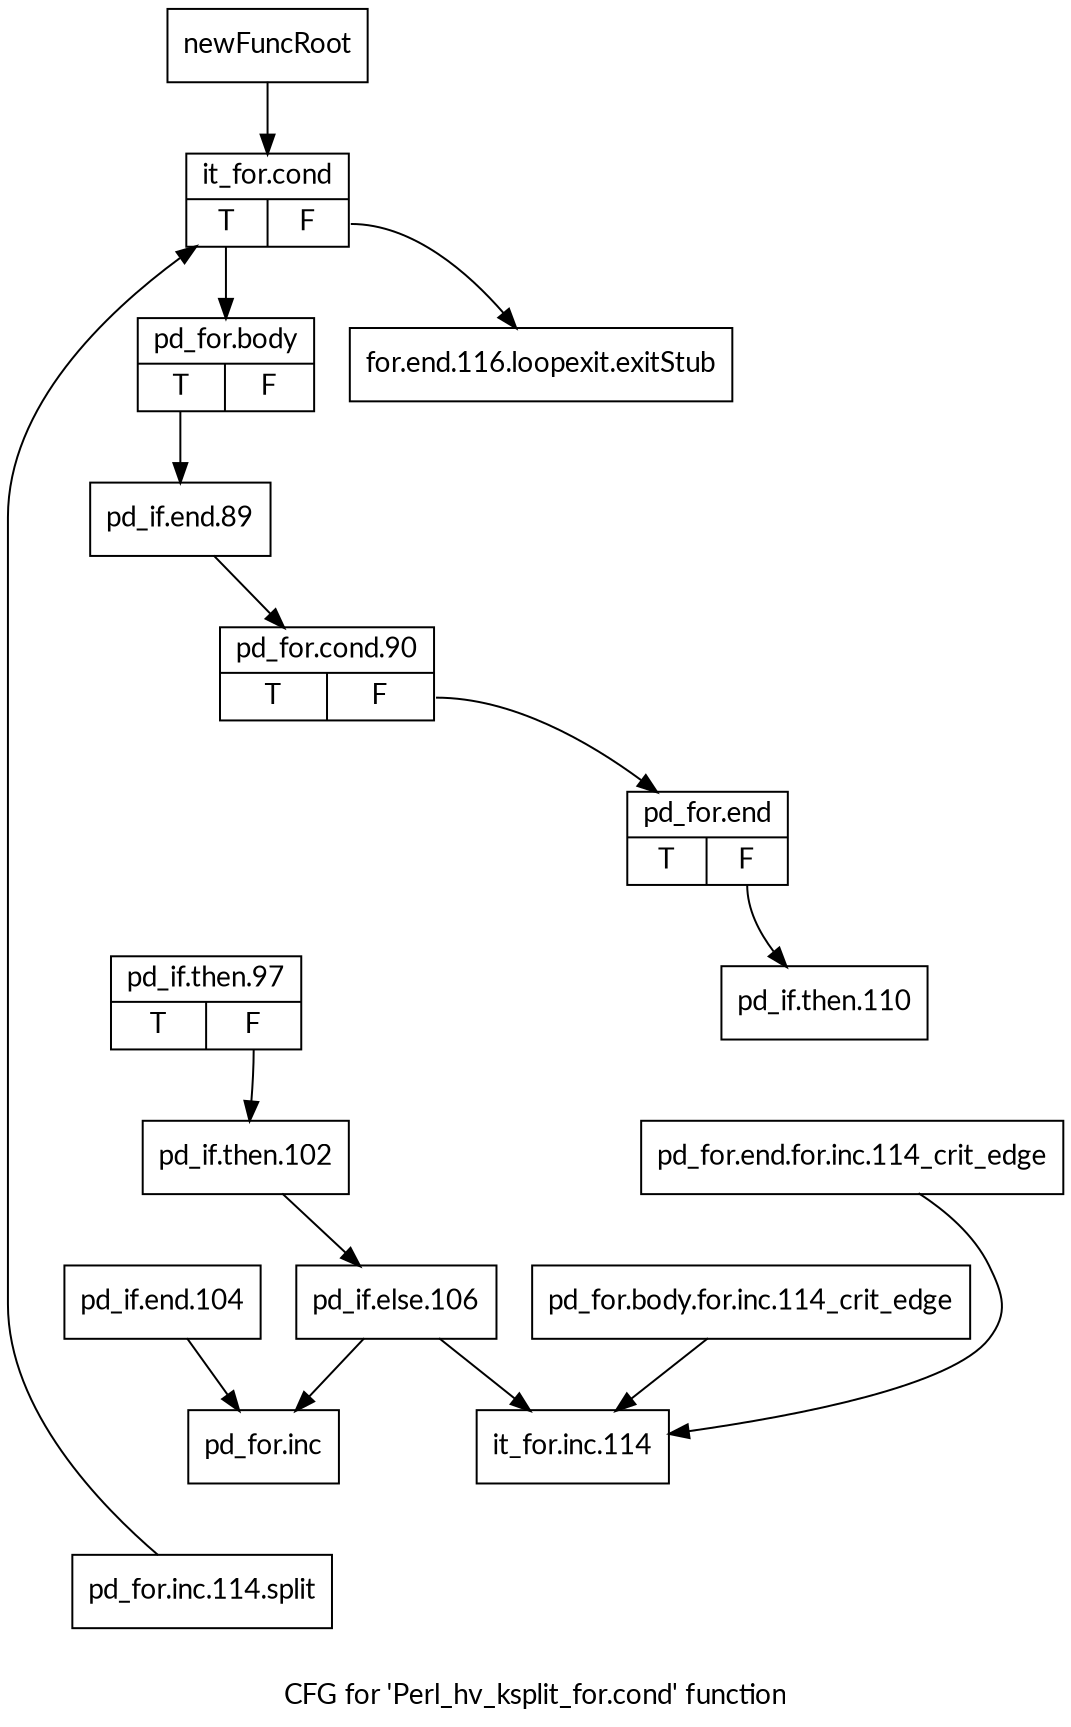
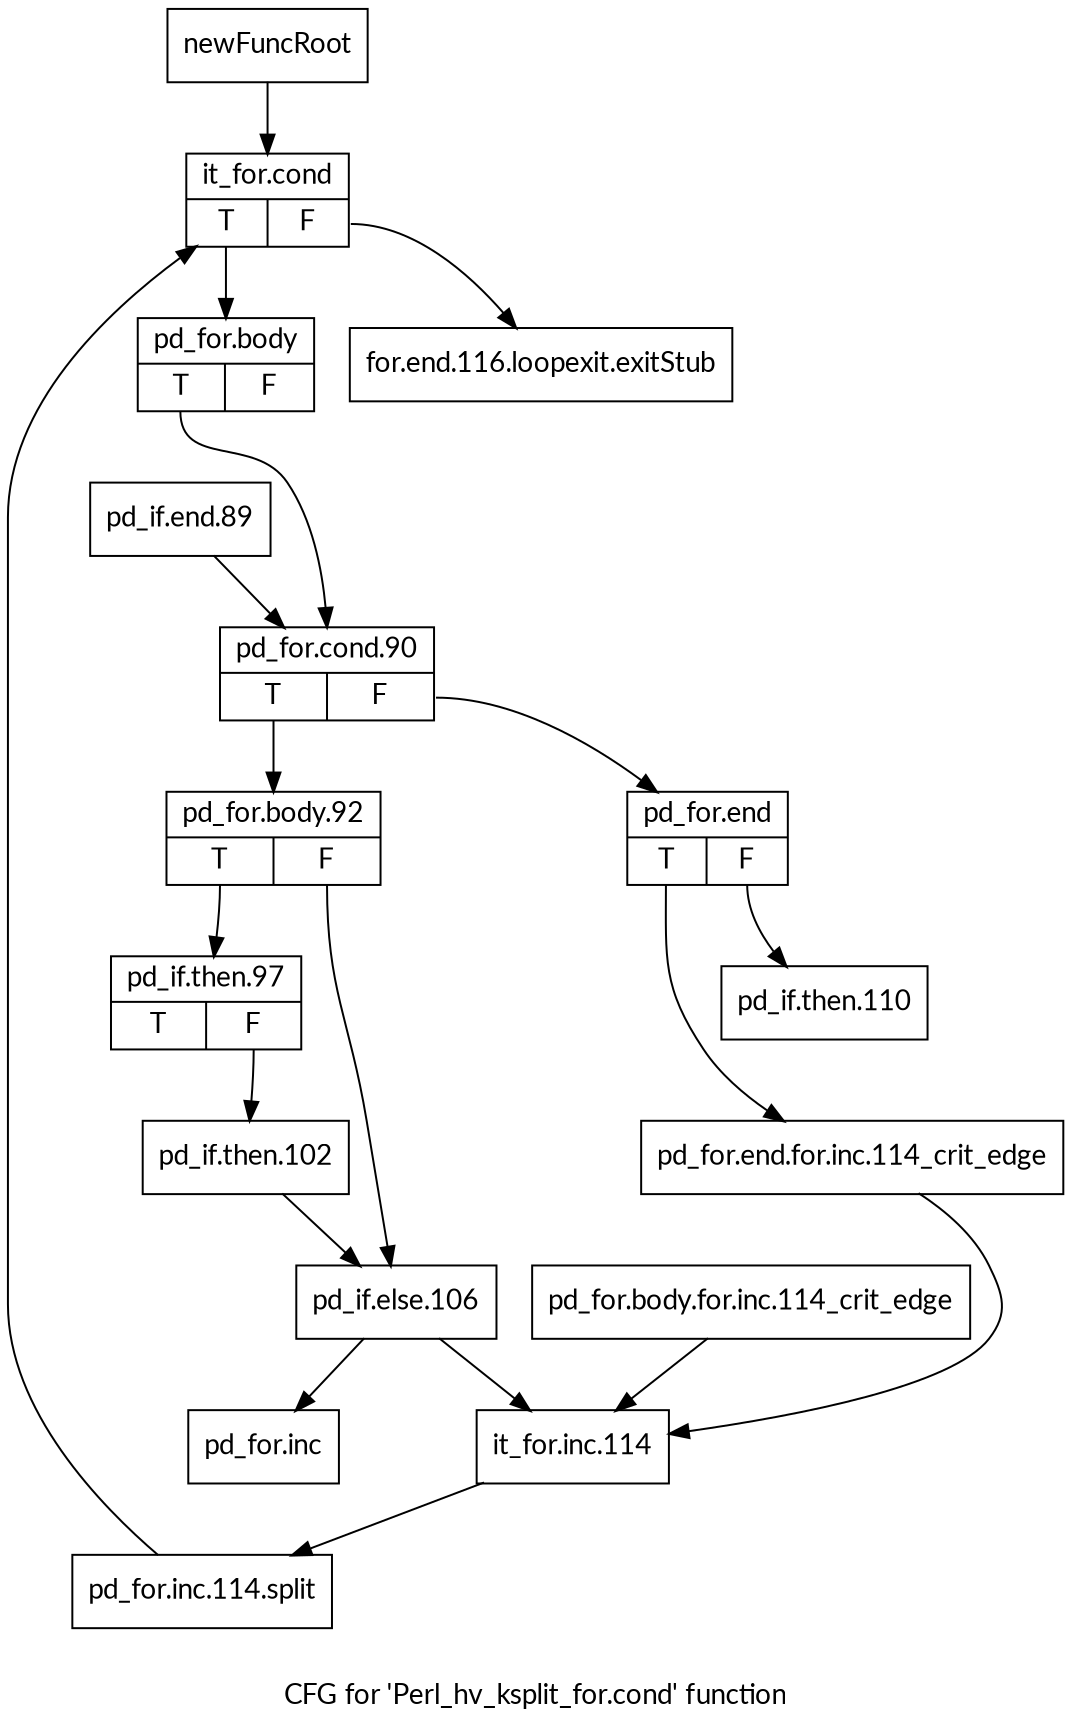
  digraph {
    fontname=Lato
    label="CFG for 'Perl_hv_ksplit_for.cond' function"
    node [fontname=Lato shape=record]
    edge [fontname=Lato]
    n1 [label="{newFuncRoot}"]
    n2 [label="{it_for.cond|{<s0>T|<s1>F}}"]
    n3 [label="{for.end.116.loopexit.exitStub}"]
    n4 [label="{pd_for.body|{<s0>T|<s1>F}}"]
    n5 [label="{pd_if.end.89}"]
    n6 [label="{pd_for.cond.90|{<s0>T|<s1>F}}"]
    n7 [label="{pd_for.body.for.inc.114_crit_edge}"]
    n8 [label="{it_for.inc.114}"]
+   n9 [label="{pd_for.body.92|{<s0>T|<s1>F}}"]
    n10 [label="{pd_for.end|{<s0>T|<s1>F}}"]
    n11 [label="{pd_for.inc.114.split}"]
    n12 [label="{pd_if.then.97|{<s0>T|<s1>F}}"]
    n13 [label="{pd_if.else.106}"]
    n14 [label="{pd_for.end.for.inc.114_crit_edge}"]
    n15 [label="{pd_if.then.110}"]
    n16 [label="{pd_if.then.102}"]
    n17 [label="{pd_for.inc}"]
-   n18 [label="{pd_if.end.104}"]
    n1 -> n2
    n2 -> n3 [tailport=s1]
    n2 -> n4 [tailport=s0]
-   n4 -> n5 [tailport=s0]
+   n4 -> n6 [tailport=s0]
    n5 -> n6
+   n6 -> n9 [tailport=s0]
    n6 -> n10 [tailport=s1]
    n7 -> n8
+   n8 -> n11
+   n9 -> n12 [tailport=s0]
+   n9 -> n13 [tailport=s1]
+   n10 -> n14 [tailport=s0]
    n10 -> n15 [tailport=s1]
    n11 -> n2
    n12 -> n16 [tailport=s1]
    n13 -> n8
    n13 -> n17
    n14 -> n8
    n16 -> n13
-   n18 -> n17
  }
